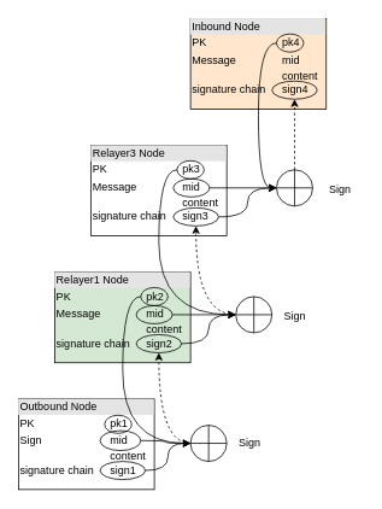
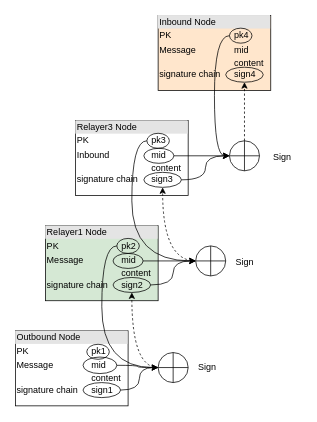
  <mxCell id="0" />
  <mxCell id="1" parent="0" />
- <mxCell id="2" value="&lt;div style=&quot;box-sizing:border-box;width:100%;background:#e4e4e4;padding:2px;&quot;&gt;Relayer3 Node&lt;/div&gt;&lt;table style=&quot;width:100%;font-size:1em;&quot; cellpadding=&quot;2&quot; cellspacing=&quot;0&quot;&gt;&lt;tbody&gt;&lt;tr&gt;&lt;td&gt;PK&lt;/td&gt;&lt;td&gt;pk3&lt;/td&gt;&lt;/tr&gt;&lt;tr&gt;&lt;td&gt;Message&lt;/td&gt;&lt;td&gt;mid&lt;/td&gt;&lt;/tr&gt;&lt;tr&gt;&lt;td&gt;&lt;br&gt;signature chain&lt;br&gt;&lt;/td&gt;&lt;td&gt;content&lt;br&gt;sign3&lt;/td&gt;&lt;/tr&gt;&lt;/tbody&gt;&lt;/table&gt;" style="verticalAlign=top;align=left;overflow=fill;html=1;whiteSpace=wrap;" vertex="1" parent="1"><mxGeometry x="100" y="160" width="150" height="100" as="geometry" /></mxCell>
+ <mxCell id="2" value="&lt;div style=&quot;box-sizing:border-box;width:100%;background:#e4e4e4;padding:2px;&quot;&gt;Relayer3 Node&lt;/div&gt;&lt;table style=&quot;width:100%;font-size:1em;&quot; cellpadding=&quot;2&quot; cellspacing=&quot;0&quot;&gt;&lt;tbody&gt;&lt;tr&gt;&lt;td&gt;PK&lt;/td&gt;&lt;td&gt;pk3&lt;/td&gt;&lt;/tr&gt;&lt;tr&gt;&lt;td&gt;Inbound&lt;/td&gt;&lt;td&gt;mid&lt;/td&gt;&lt;/tr&gt;&lt;tr&gt;&lt;td&gt;&lt;br&gt;signature chain&lt;br&gt;&lt;/td&gt;&lt;td&gt;content&lt;br&gt;sign3&lt;/td&gt;&lt;/tr&gt;&lt;/tbody&gt;&lt;/table&gt;" style="verticalAlign=top;align=left;overflow=fill;html=1;whiteSpace=wrap;" vertex="1" parent="1"><mxGeometry x="100" y="160" width="150" height="100" as="geometry" /></mxCell>
  <mxCell id="3" value="" style="ellipse;whiteSpace=wrap;html=1;fillColor=none;" vertex="1" parent="1"><mxGeometry x="195" y="177" width="30" height="20" as="geometry" /></mxCell>
  <mxCell id="4" value="" style="shape=orEllipse;perimeter=ellipsePerimeter;whiteSpace=wrap;html=1;backgroundOutline=1;" vertex="1" parent="1"><mxGeometry x="305" y="187" width="40" height="40" as="geometry" /></mxCell>
  <mxCell id="5" value="Sign" style="text;html=1;align=center;verticalAlign=middle;resizable=0;points=[];autosize=1;strokeColor=none;fillColor=none;" vertex="1" parent="1"><mxGeometry x="350" y="194" width="50" height="30" as="geometry" /></mxCell>
  <mxCell id="6" style="edgeStyle=orthogonalEdgeStyle;rounded=0;orthogonalLoop=1;jettySize=auto;html=1;entryX=0;entryY=0.5;entryDx=0;entryDy=0;curved=1;" edge="1" parent="1" source="7" target="4"><mxGeometry relative="1" as="geometry" /></mxCell>
  <mxCell id="7" value="" style="ellipse;whiteSpace=wrap;html=1;fillColor=none;" vertex="1" parent="1"><mxGeometry x="191" y="229" width="50" height="20" as="geometry" /></mxCell>
  <mxCell id="8" value="&lt;div style=&quot;box-sizing:border-box;width:100%;background:#e4e4e4;padding:2px;&quot;&gt;Inbound Node&lt;/div&gt;&lt;table style=&quot;width:100%;font-size:1em;&quot; cellpadding=&quot;2&quot; cellspacing=&quot;0&quot;&gt;&lt;tbody&gt;&lt;tr&gt;&lt;td&gt;PK&lt;/td&gt;&lt;td&gt;pk4&lt;/td&gt;&lt;/tr&gt;&lt;tr&gt;&lt;td&gt;Message&lt;/td&gt;&lt;td&gt;mid&lt;/td&gt;&lt;/tr&gt;&lt;tr&gt;&lt;td&gt;&lt;br&gt;signature chain&lt;br&gt;&lt;/td&gt;&lt;td&gt;content&lt;br&gt;sign4&lt;/td&gt;&lt;/tr&gt;&lt;/tbody&gt;&lt;/table&gt;" style="verticalAlign=top;align=left;overflow=fill;html=1;whiteSpace=wrap;fillColor=#ffe6cc;" vertex="1" parent="1"><mxGeometry x="210" y="20" width="150" height="100" as="geometry" /></mxCell>
  <mxCell id="9" style="edgeStyle=orthogonalEdgeStyle;rounded=0;orthogonalLoop=1;jettySize=auto;html=1;entryX=0;entryY=0.5;entryDx=0;entryDy=0;exitX=0;exitY=0.5;exitDx=0;exitDy=0;curved=1;" edge="1" parent="1" source="10" target="4"><mxGeometry relative="1" as="geometry" /></mxCell>
  <mxCell id="10" value="" style="ellipse;whiteSpace=wrap;html=1;fillColor=none;" vertex="1" parent="1"><mxGeometry x="305" y="37" width="30" height="20" as="geometry" /></mxCell>
  <mxCell id="11" value="" style="ellipse;whiteSpace=wrap;html=1;fillColor=none;" vertex="1" parent="1"><mxGeometry x="300" y="89" width="50" height="20" as="geometry" /></mxCell>
  <mxCell id="12" value="&lt;div style=&quot;box-sizing:border-box;width:100%;background:#e4e4e4;padding:2px;&quot;&gt;Relayer1 Node&lt;/div&gt;&lt;table style=&quot;width:100%;font-size:1em;&quot; cellpadding=&quot;2&quot; cellspacing=&quot;0&quot;&gt;&lt;tbody&gt;&lt;tr&gt;&lt;td&gt;PK&lt;/td&gt;&lt;td&gt;pk2&lt;/td&gt;&lt;/tr&gt;&lt;tr&gt;&lt;td&gt;Message&lt;/td&gt;&lt;td&gt;mid&lt;/td&gt;&lt;/tr&gt;&lt;tr&gt;&lt;td&gt;&lt;br&gt;signature chain&lt;br&gt;&lt;/td&gt;&lt;td&gt;content&lt;br&gt;sign2&lt;/td&gt;&lt;/tr&gt;&lt;/tbody&gt;&lt;/table&gt;" style="verticalAlign=top;align=left;overflow=fill;html=1;whiteSpace=wrap;fillColor=#d5e8d4;" vertex="1" parent="1"><mxGeometry x="60" y="300" width="150" height="100" as="geometry" /></mxCell>
  <mxCell id="13" value="" style="ellipse;whiteSpace=wrap;html=1;fillColor=none;" vertex="1" parent="1"><mxGeometry x="155" y="317" width="30" height="20" as="geometry" /></mxCell>
- <mxCell id="14" value="&lt;div style=&quot;box-sizing:border-box;width:100%;background:#e4e4e4;padding:2px;&quot;&gt;Outbound Node&lt;/div&gt;&lt;table style=&quot;width:100%;font-size:1em;&quot; cellpadding=&quot;2&quot; cellspacing=&quot;0&quot;&gt;&lt;tbody&gt;&lt;tr&gt;&lt;td&gt;PK&lt;/td&gt;&lt;td&gt;pk1&lt;/td&gt;&lt;/tr&gt;&lt;tr&gt;&lt;td&gt;Sign&lt;/td&gt;&lt;td&gt;mid&lt;/td&gt;&lt;/tr&gt;&lt;tr&gt;&lt;td&gt;&lt;br&gt;signature chain&lt;br&gt;&lt;/td&gt;&lt;td&gt;content&lt;br&gt;sign1&lt;/td&gt;&lt;/tr&gt;&lt;/tbody&gt;&lt;/table&gt;" style="verticalAlign=top;align=left;overflow=fill;html=1;whiteSpace=wrap;" vertex="1" parent="1"><mxGeometry x="20" y="440" width="150" height="100" as="geometry" /></mxCell>
+ <mxCell id="14" value="&lt;div style=&quot;box-sizing:border-box;width:100%;background:#e4e4e4;padding:2px;&quot;&gt;Outbound Node&lt;/div&gt;&lt;table style=&quot;width:100%;font-size:1em;&quot; cellpadding=&quot;2&quot; cellspacing=&quot;0&quot;&gt;&lt;tbody&gt;&lt;tr&gt;&lt;td&gt;PK&lt;/td&gt;&lt;td&gt;pk1&lt;/td&gt;&lt;/tr&gt;&lt;tr&gt;&lt;td&gt;Message&lt;/td&gt;&lt;td&gt;mid&lt;/td&gt;&lt;/tr&gt;&lt;tr&gt;&lt;td&gt;&lt;br&gt;signature chain&lt;br&gt;&lt;/td&gt;&lt;td&gt;content&lt;br&gt;sign1&lt;/td&gt;&lt;/tr&gt;&lt;/tbody&gt;&lt;/table&gt;" style="verticalAlign=top;align=left;overflow=fill;html=1;whiteSpace=wrap;" vertex="1" parent="1"><mxGeometry x="20" y="440" width="150" height="100" as="geometry" /></mxCell>
  <mxCell id="15" style="edgeStyle=orthogonalEdgeStyle;rounded=0;orthogonalLoop=1;jettySize=auto;html=1;entryX=0;entryY=0.5;entryDx=0;entryDy=0;curved=1;" edge="1" parent="1" source="16" target="21"><mxGeometry relative="1" as="geometry" /></mxCell>
  <mxCell id="16" value="" style="ellipse;whiteSpace=wrap;html=1;fillColor=none;" vertex="1" parent="1"><mxGeometry x="150" y="369" width="50" height="20" as="geometry" /></mxCell>
  <mxCell id="17" value="" style="ellipse;whiteSpace=wrap;html=1;fillColor=none;" vertex="1" parent="1"><mxGeometry x="115" y="458" width="30" height="20" as="geometry" /></mxCell>
  <mxCell id="18" style="edgeStyle=orthogonalEdgeStyle;rounded=0;orthogonalLoop=1;jettySize=auto;html=1;entryX=0;entryY=0.5;entryDx=0;entryDy=0;curved=1;" edge="1" parent="1" source="19" target="24"><mxGeometry relative="1" as="geometry" /></mxCell>
  <mxCell id="19" value="" style="ellipse;whiteSpace=wrap;html=1;fillColor=none;" vertex="1" parent="1"><mxGeometry x="110" y="475" width="45" height="22" as="geometry" /></mxCell>
  <mxCell id="20" style="edgeStyle=orthogonalEdgeStyle;rounded=0;orthogonalLoop=1;jettySize=auto;html=1;entryX=0.5;entryY=1;entryDx=0;entryDy=0;curved=1;dashed=1;" edge="1" parent="1" source="21" target="7"><mxGeometry relative="1" as="geometry" /></mxCell>
  <mxCell id="21" value="" style="shape=orEllipse;perimeter=ellipsePerimeter;whiteSpace=wrap;html=1;backgroundOutline=1;" vertex="1" parent="1"><mxGeometry x="260" y="327" width="40" height="40" as="geometry" /></mxCell>
  <mxCell id="22" value="Sign" style="text;html=1;align=center;verticalAlign=middle;resizable=0;points=[];autosize=1;strokeColor=none;fillColor=none;" vertex="1" parent="1"><mxGeometry x="300" y="334" width="50" height="30" as="geometry" /></mxCell>
  <mxCell id="23" style="edgeStyle=orthogonalEdgeStyle;rounded=0;orthogonalLoop=1;jettySize=auto;html=1;entryX=0.5;entryY=1;entryDx=0;entryDy=0;curved=1;dashed=1;" edge="1" parent="1" source="24" target="16"><mxGeometry relative="1" as="geometry" /></mxCell>
  <mxCell id="24" value="" style="shape=orEllipse;perimeter=ellipsePerimeter;whiteSpace=wrap;html=1;backgroundOutline=1;" vertex="1" parent="1"><mxGeometry x="210" y="469" width="40" height="40" as="geometry" /></mxCell>
  <mxCell id="25" value="Sign" style="text;html=1;align=center;verticalAlign=middle;resizable=0;points=[];autosize=1;strokeColor=none;fillColor=none;" vertex="1" parent="1"><mxGeometry x="250" y="474" width="50" height="30" as="geometry" /></mxCell>
  <mxCell id="26" style="edgeStyle=orthogonalEdgeStyle;rounded=0;orthogonalLoop=1;jettySize=auto;html=1;entryX=0;entryY=0.5;entryDx=0;entryDy=0;curved=1;" edge="1" parent="1" source="27" target="24"><mxGeometry relative="1" as="geometry" /></mxCell>
  <mxCell id="27" value="" style="ellipse;whiteSpace=wrap;html=1;fillColor=none;" vertex="1" parent="1"><mxGeometry x="110" y="509" width="50" height="20" as="geometry" /></mxCell>
  <mxCell id="28" style="edgeStyle=orthogonalEdgeStyle;rounded=0;orthogonalLoop=1;jettySize=auto;html=1;entryX=0;entryY=0.5;entryDx=0;entryDy=0;" edge="1" parent="1" source="29" target="4"><mxGeometry relative="1" as="geometry" /></mxCell>
  <mxCell id="29" value="" style="ellipse;whiteSpace=wrap;html=1;fillColor=none;" vertex="1" parent="1"><mxGeometry x="191" y="197" width="40" height="20" as="geometry" /></mxCell>
  <mxCell id="30" style="edgeStyle=orthogonalEdgeStyle;rounded=0;orthogonalLoop=1;jettySize=auto;html=1;entryX=0;entryY=0.5;entryDx=0;entryDy=0;" edge="1" parent="1" source="31" target="21"><mxGeometry relative="1" as="geometry" /></mxCell>
  <mxCell id="31" value="" style="ellipse;whiteSpace=wrap;html=1;fillColor=none;" vertex="1" parent="1"><mxGeometry x="150" y="337" width="40" height="20" as="geometry" /></mxCell>
  <mxCell id="32" style="edgeStyle=orthogonalEdgeStyle;rounded=0;orthogonalLoop=1;jettySize=auto;html=1;entryX=0;entryY=0.5;entryDx=0;entryDy=0;exitX=0;exitY=0.5;exitDx=0;exitDy=0;curved=1;" edge="1" parent="1" source="13" target="24"><mxGeometry relative="1" as="geometry" /></mxCell>
  <mxCell id="33" style="edgeStyle=orthogonalEdgeStyle;rounded=0;orthogonalLoop=1;jettySize=auto;html=1;entryX=0;entryY=0.5;entryDx=0;entryDy=0;exitX=0;exitY=0.5;exitDx=0;exitDy=0;curved=1;" edge="1" parent="1" source="3" target="21"><mxGeometry relative="1" as="geometry" /></mxCell>
  <mxCell id="34" style="edgeStyle=orthogonalEdgeStyle;rounded=0;orthogonalLoop=1;jettySize=auto;html=1;entryX=0.5;entryY=1;entryDx=0;entryDy=0;dashed=1;" edge="1" parent="1" source="4" target="11"><mxGeometry relative="1" as="geometry" /></mxCell>
